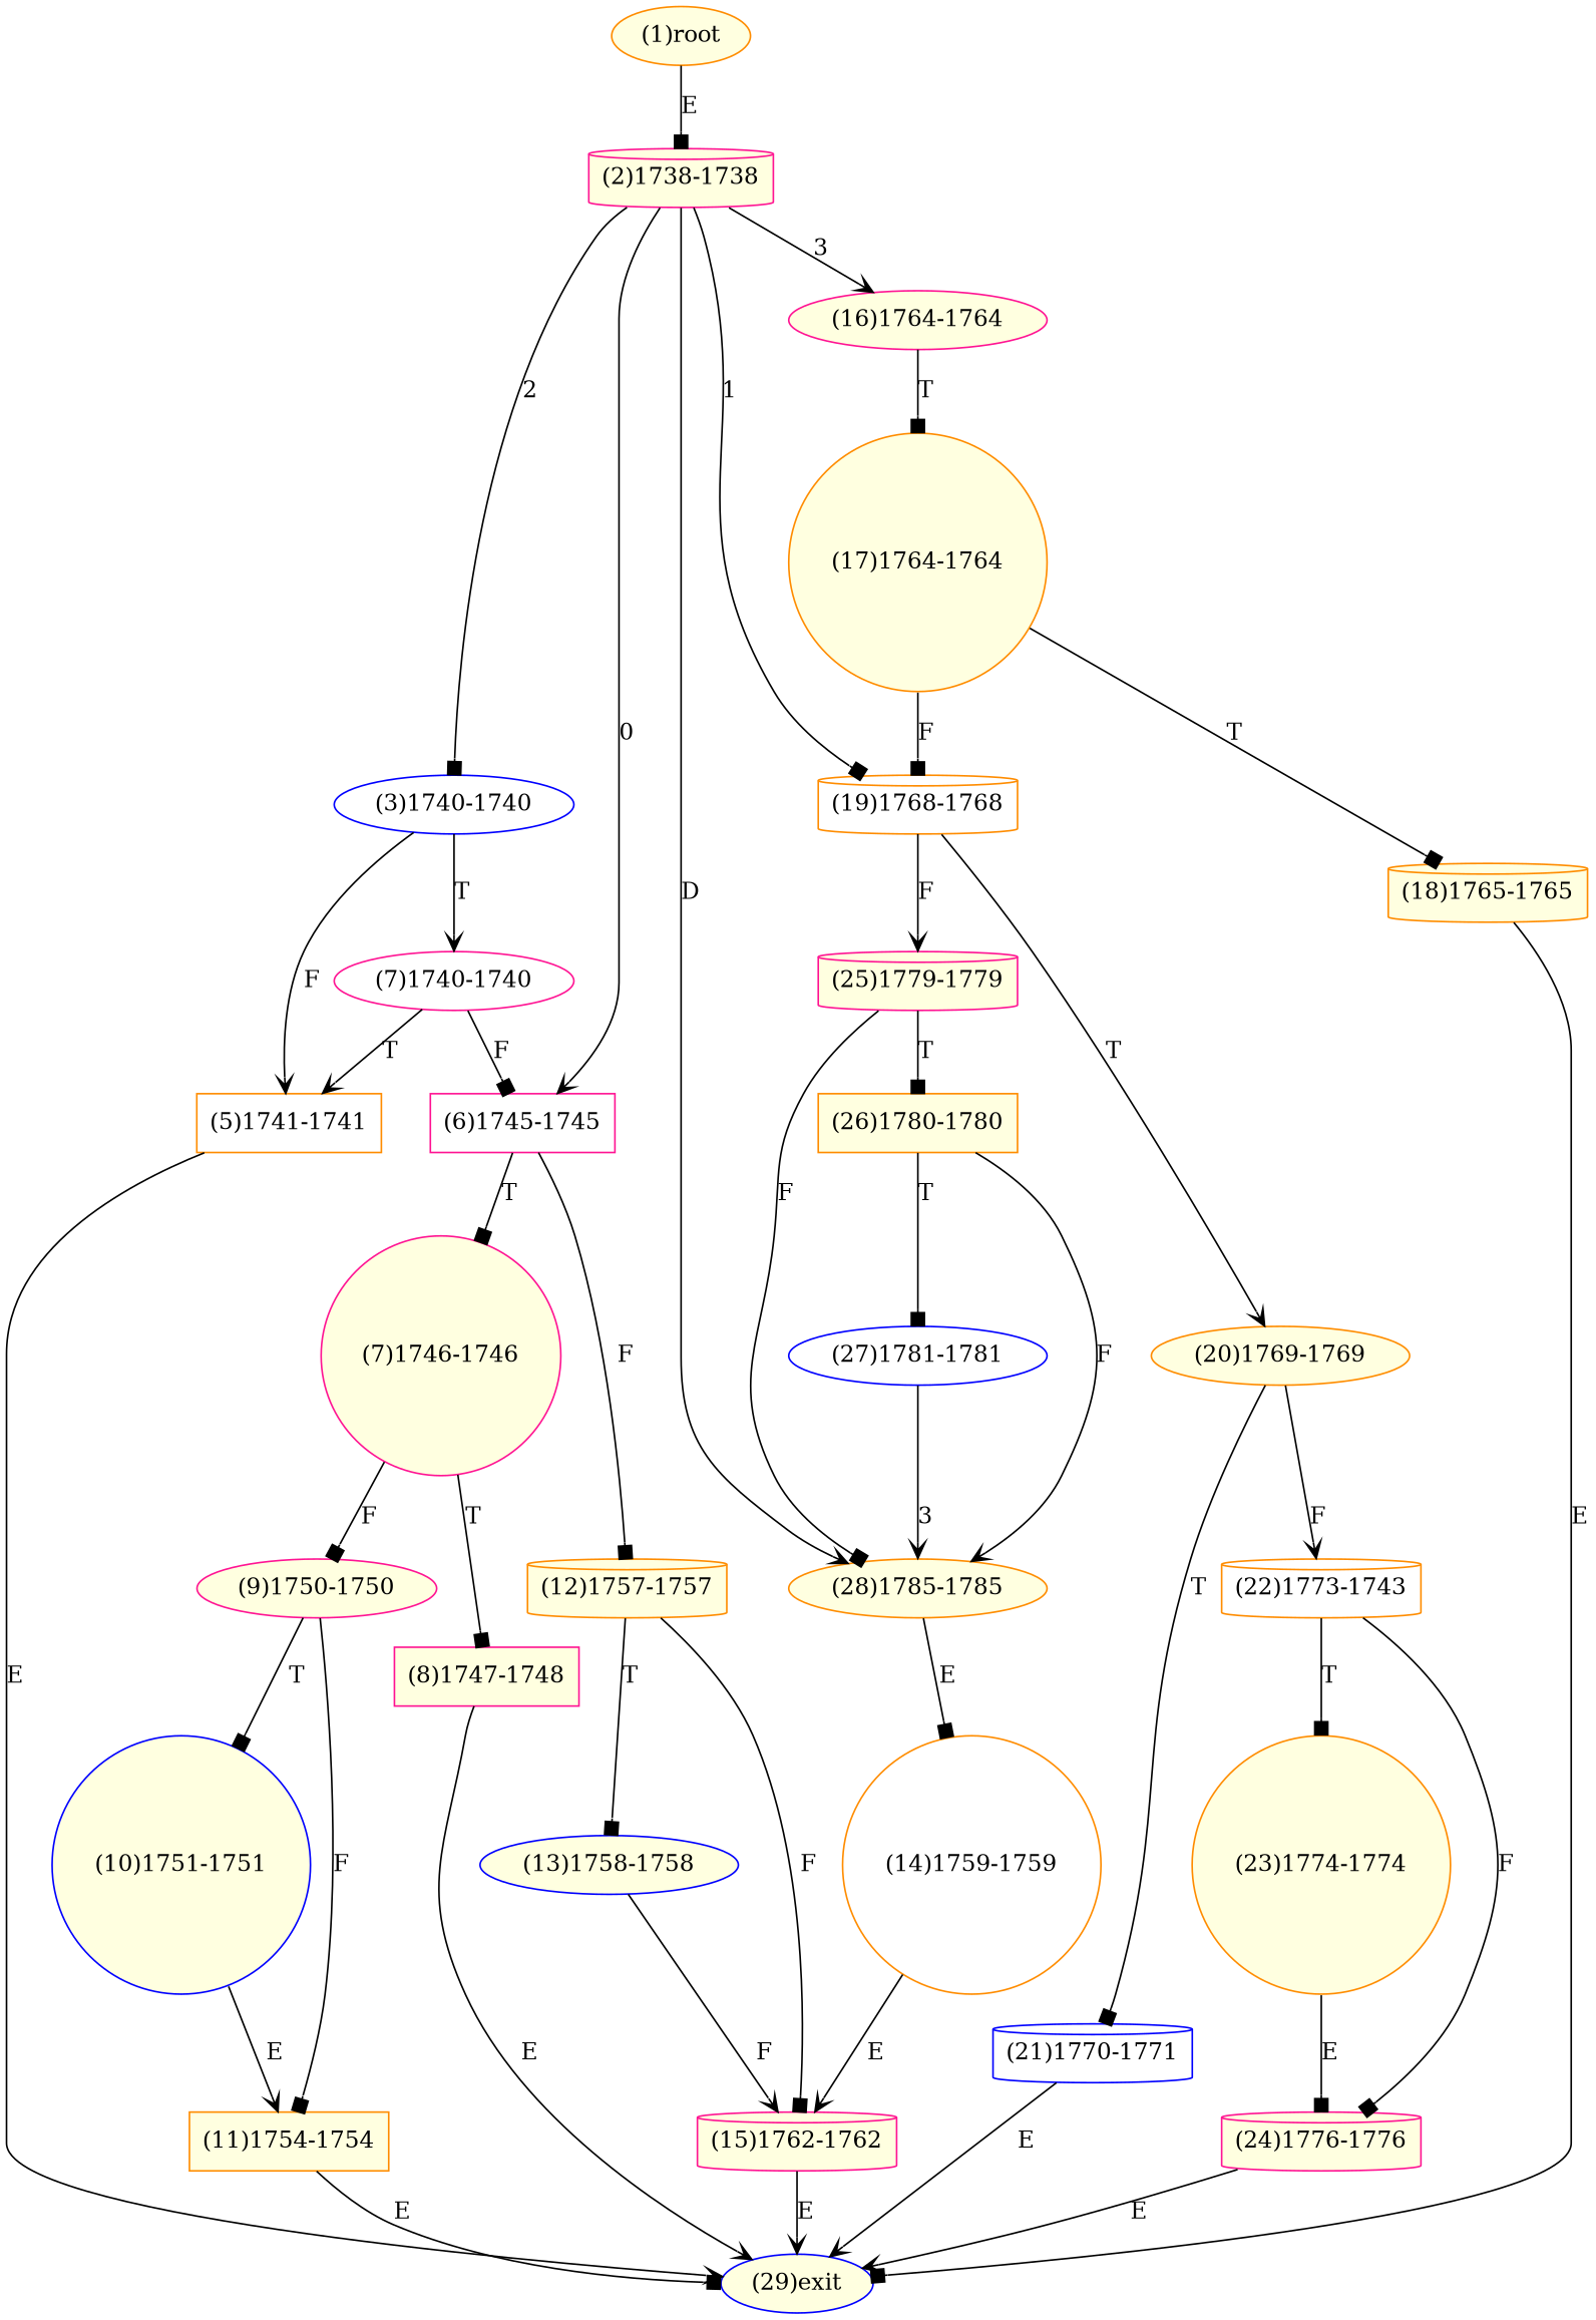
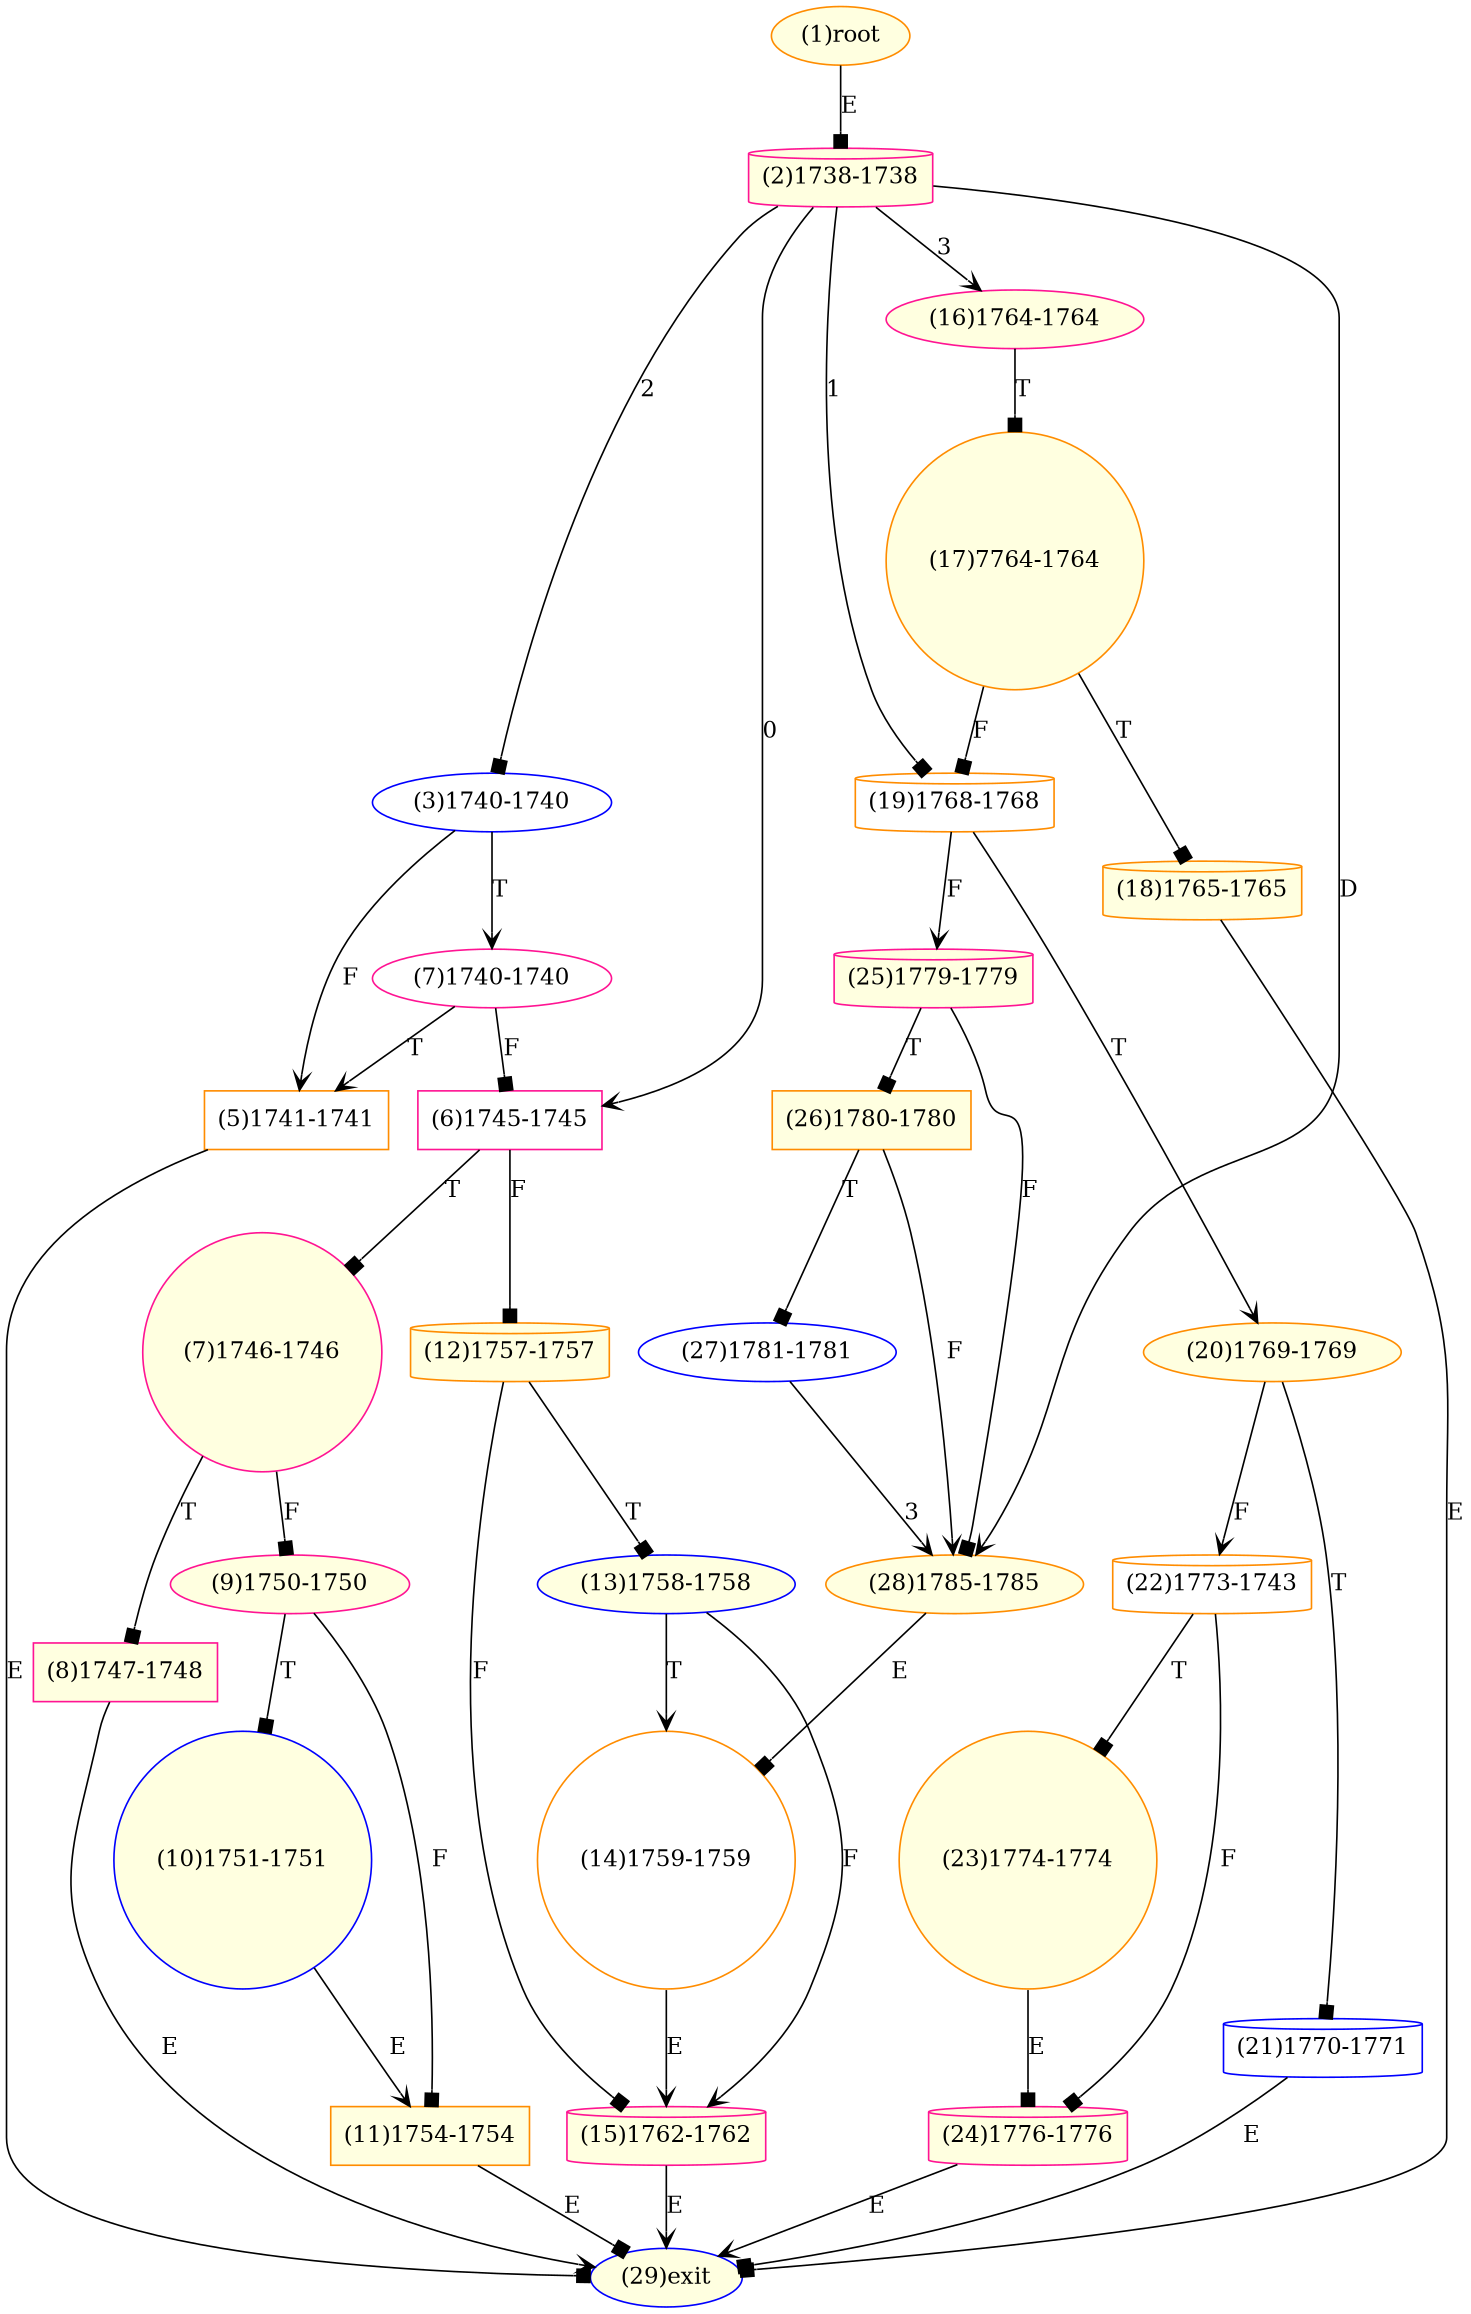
  digraph {
    node [color=darkorange fillcolor=lightyellow shape=ellipse style=filled]
    edge [arrowhead=box]
    n1 [label="(1)root"]
    n2 [color=deeppink label="(2)1738-1738" shape=cylinder]
    n3 [color=blue fillcolor=white label="(3)1740-1740"]
    n4 [color=deeppink fillcolor=white label="(6)1745-1745" shape=box]
    n5 [color=deeppink label="(16)1764-1764"]
    n6 [fillcolor=white label="(19)1768-1768" shape=cylinder]
    n7 [label="(28)1785-1785"]
    n8 [color=deeppink fillcolor=white label="(7)1740-1740"]
    n9 [fillcolor=white label="(5)1741-1741" shape=box]
    n10 [color=deeppink label="(7)1746-1746" shape=circle]
    n11 [label="(12)1757-1757" shape=cylinder]
-   n12 [label="(17)1764-1764" shape=circle]
+   n12 [label="(17)7764-1764" shape=circle]
    n13 [label="(20)1769-1769"]
    n14 [color=deeppink label="(25)1779-1779" shape=cylinder]
    n15 [fillcolor=white label="(14)1759-1759" shape=circle]
    n16 [color=blue label="(29)exit"]
    n17 [color=deeppink label="(8)1747-1748" shape=box]
    n18 [color=deeppink label="(9)1750-1750"]
    n19 [color=blue label="(13)1758-1758"]
    n20 [color=deeppink label="(15)1762-1762" shape=cylinder]
    n21 [color=blue label="(10)1751-1751" shape=circle]
    n22 [label="(11)1754-1754" shape=box]
    n23 [label="(18)1765-1765" shape=cylinder]
    n24 [color=blue fillcolor=white label="(21)1770-1771" shape=cylinder]
    n25 [fillcolor=white label="(22)1773-1743" shape=cylinder]
    n26 [label="(26)1780-1780" shape=box]
    n27 [label="(23)1774-1774" shape=circle]
    n28 [color=deeppink label="(24)1776-1776" shape=cylinder]
    n29 [color=blue fillcolor=white label="(27)1781-1781"]
    n1 -> n2 [label=E]
    n2 -> n3 [label=2]
    n2 -> n4 [arrowhead=vee label=0]
    n2 -> n5 [arrowhead=vee label=3]
    n2 -> n6 [label=1]
    n2 -> n7 [arrowhead=vee label=D]
    n3 -> n8 [arrowhead=vee label=T]
    n3 -> n9 [arrowhead=vee label=F]
    n4 -> n10 [label=T]
    n4 -> n11 [label=F]
    n5 -> n12 [label=T]
    n6 -> n13 [arrowhead=vee label=T]
    n6 -> n14 [arrowhead=vee label=F]
    n7 -> n15 [label=E]
    n8 -> n4 [label=F]
    n8 -> n9 [arrowhead=vee label=T]
-   n9 -> n16 [arrowhead=vee label=E]
+   n9 -> n16 [label=E]
    n10 -> n17 [label=T]
    n10 -> n18 [label=F]
    n11 -> n19 [label=T]
    n11 -> n20 [label=F]
    n12 -> n6 [label=F]
    n12 -> n23 [label=T]
    n13 -> n24 [label=T]
    n13 -> n25 [arrowhead=vee label=F]
    n14 -> n7 [label=F]
    n14 -> n26 [label=T]
    n15 -> n20 [arrowhead=vee label=E]
    n17 -> n16 [arrowhead=vee label=E]
    n18 -> n21 [label=T]
    n18 -> n22 [label=F]
+   n19 -> n15 [arrowhead=vee label=T]
    n19 -> n20 [arrowhead=vee label=F]
    n20 -> n16 [arrowhead=vee label=E]
    n21 -> n22 [arrowhead=vee label=E]
    n22 -> n16 [label=E]
    n23 -> n16 [label=E]
-   n24 -> n16 [arrowhead=vee label=E]
+   n24 -> n16 [label=E]
    n25 -> n27 [label=T]
    n25 -> n28 [label=F]
    n26 -> n7 [arrowhead=vee label=F]
    n26 -> n29 [label=T]
    n27 -> n28 [label=E]
    n28 -> n16 [arrowhead=vee label=E]
    n29 -> n7 [arrowhead=vee label=3]
  }
